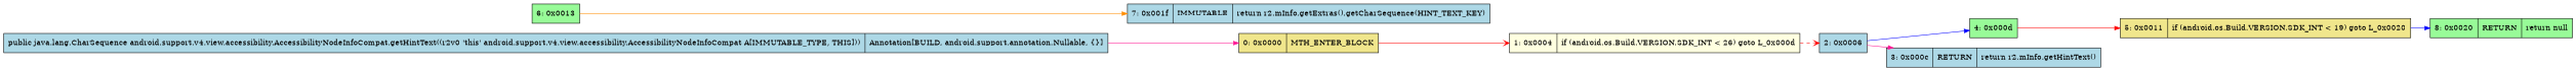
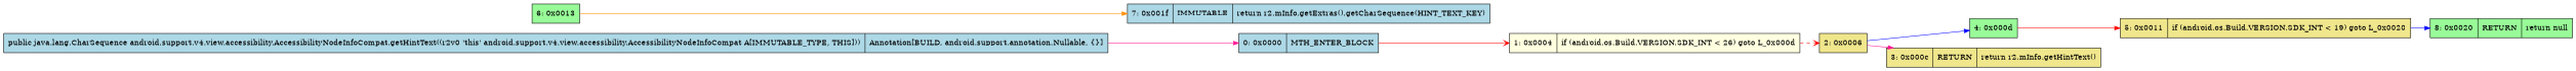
  digraph {
    rankdir=LR
    node [fillcolor=lightblue shape=record style=filled]
    edge [arrowhead=normal color=red]
-   n1 [fillcolor=khaki label="{0\:\ 0x0000|MTH_ENTER_BLOCK\l}"]
+   n1 [label="{0\:\ 0x0000|MTH_ENTER_BLOCK\l}"]
    n2 [fillcolor=lightyellow label="{1\:\ 0x0004|if (android.os.Build.VERSION.SDK_INT \< 26) goto L_0x000d\l}"]
-   n3 [label="{2\:\ 0x0006}"]
+   n3 [fillcolor=khaki label="{2\:\ 0x0006}"]
    n4 [fillcolor=palegreen label="{4\:\ 0x000d}"]
-   n5 [label="{3\:\ 0x000c|RETURN\l|return r2.mInfo.getHintText()\l}"]
+   n5 [fillcolor=khaki label="{3\:\ 0x000c|RETURN\l|return r2.mInfo.getHintText()\l}"]
    n6 [fillcolor=khaki label="{5\:\ 0x0011|if (android.os.Build.VERSION.SDK_INT \< 19) goto L_0x0020\l}"]
    n7 [fillcolor=palegreen label="{8\:\ 0x0020|RETURN\l|return null\l}"]
    n8 [fillcolor=palegreen label="{6\:\ 0x0013}"]
    n9 [label="{7\:\ 0x001f|IMMUTABLE\l|return r2.mInfo.getExtras().getCharSequence(HINT_TEXT_KEY)\l}"]
    n10 [label="{public java.lang.CharSequence android.support.v4.view.accessibility.AccessibilityNodeInfoCompat.getHintText((r2v0 'this' android.support.v4.view.accessibility.AccessibilityNodeInfoCompat A[IMMUTABLE_TYPE, THIS]))  | Annotation[BUILD, android.support.annotation.Nullable, \{\}]\l}"]
    n1 -> n2 [arrowhead=vee]
    n2 -> n3 [arrowhead=vee style=dashed]
    n3 -> n4 [color=blue]
    n3 -> n5 [color=deeppink]
    n4 -> n6
    n6 -> n7 [color=blue]
    n8 -> n9 [color=darkorange]
    n10 -> n1 [color=deeppink]
  }
